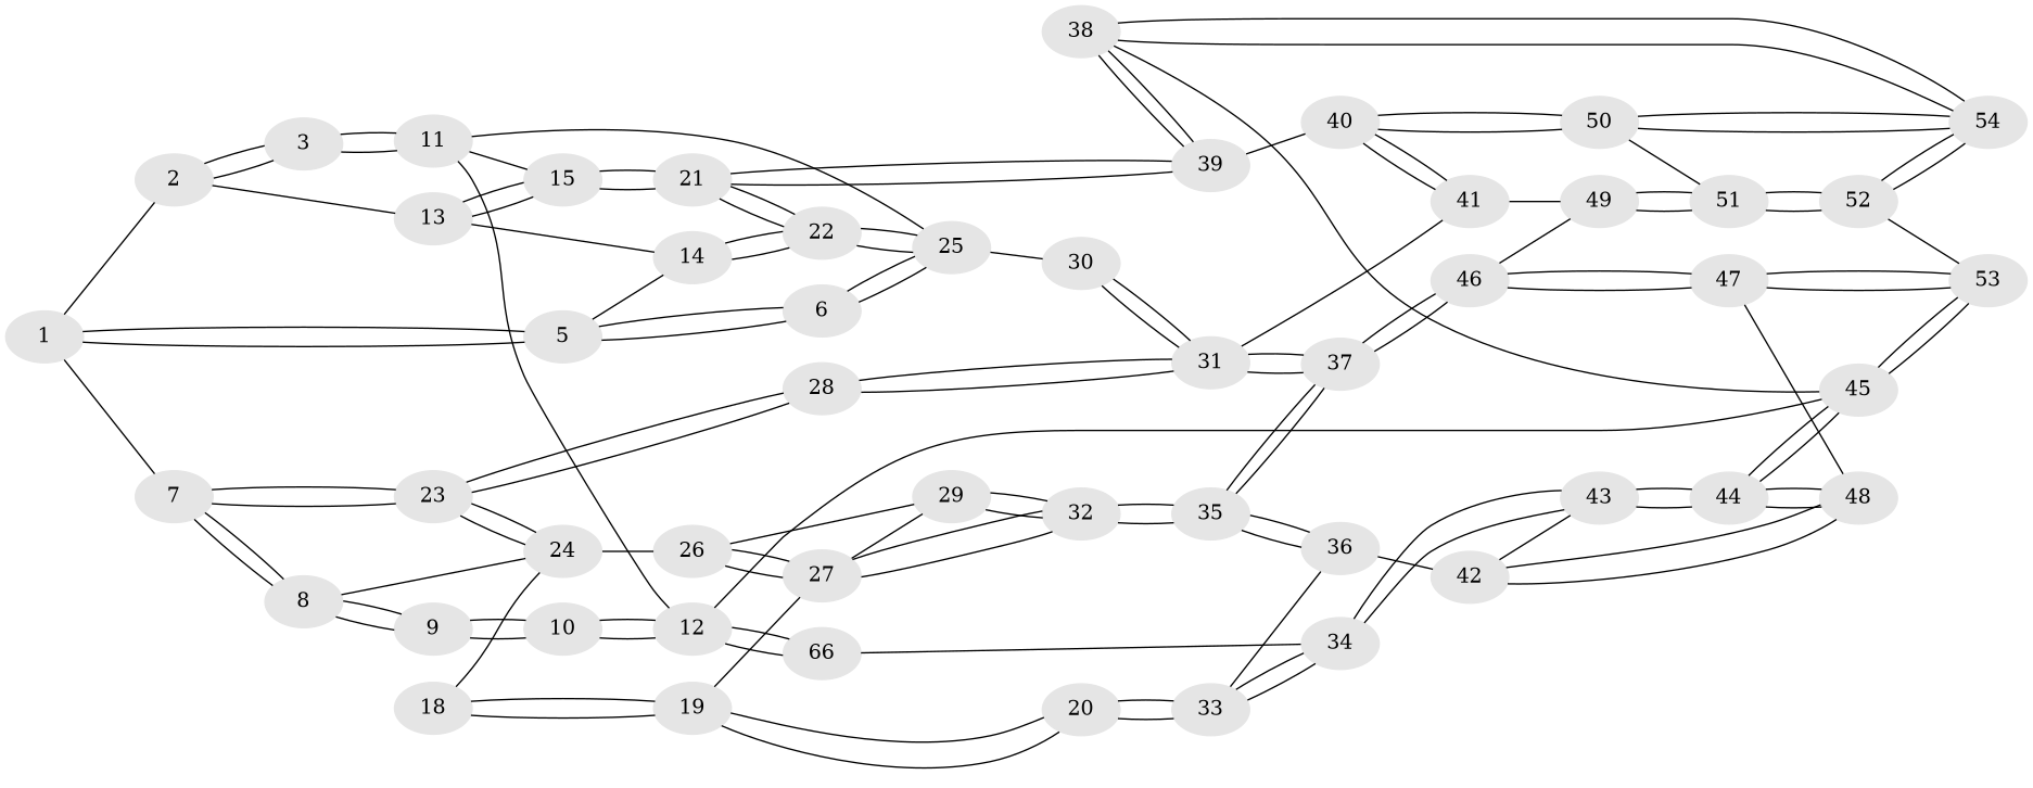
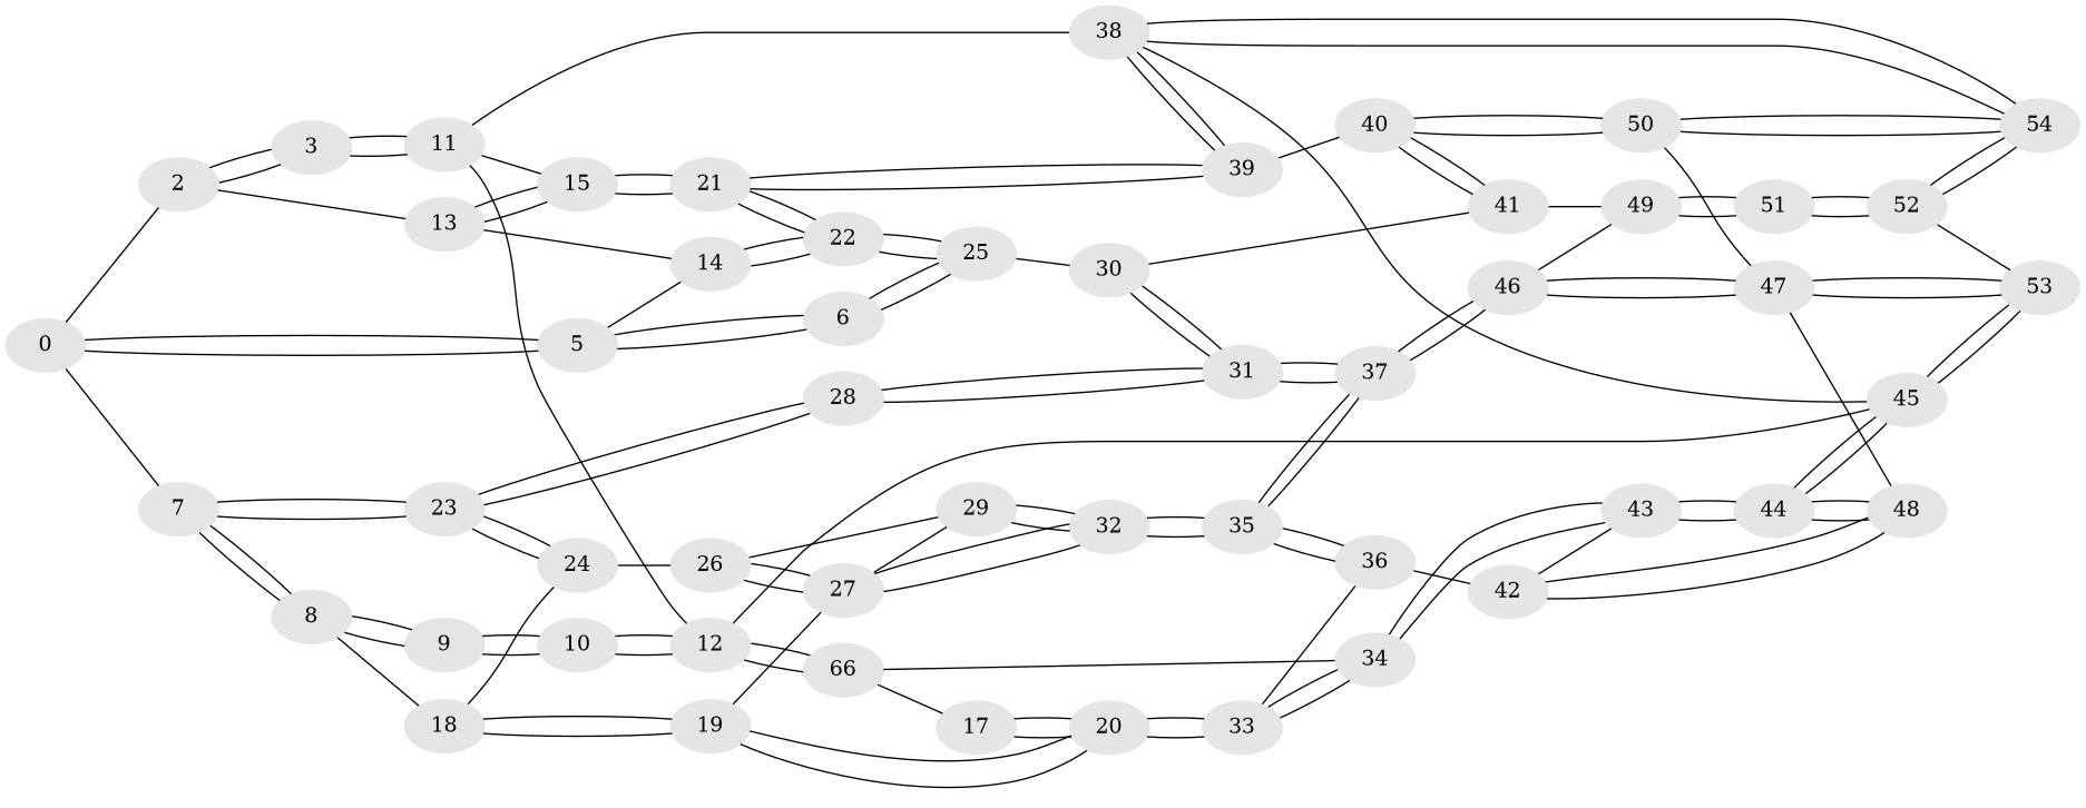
  graph {
    rankdir=LR
    node [color=gray90 style=filled]
-   1
+   1 [label=0]
    2
    5
    7
    3
    13
    6
    14
    11
    15
    12
    38
    10
    25
    22
    8
    23
    30
    9
    18
    24
    28
    19
    n24 [label=66]
    45
    21
    39
    54
+   17
    34
    53
    20
    43
    33
    27
    26
    29
    32
    36
    40
    31
    41
    35
    37
    49
    46
    42
    44
    48
    47
    50
    51
    52
    1 -- 2
    1 -- 5
    1 -- 5
    1 -- 7
    2 -- 3
    2 -- 3
    2 -- 13
    5 -- 6
    5 -- 6
    5 -- 14
    7 -- 8
    7 -- 8
    7 -- 23
    7 -- 23
    3 -- 11
    3 -- 11
    13 -- 14
    13 -- 15
    13 -- 15
    6 -- 25
    6 -- 25
    14 -- 22
    14 -- 22
    11 -- 15
    11 -- 12
-   11 -- 25
+   11 -- 38
    15 -- 21
    15 -- 21
    12 -- n24
    12 -- n24
    12 -- 45
    38 -- 45
    38 -- 39
    38 -- 39
    38 -- 54
    38 -- 54
    10 -- 12
    10 -- 12
    25 -- 30
    22 -- 25
    22 -- 25
    8 -- 9
    8 -- 9
-   8 -- 24
+   8 -- 18
    23 -- 24
    23 -- 24
    23 -- 28
    23 -- 28
    30 -- 31
    30 -- 31
-   31 -- 41
+   30 -- 41
    9 -- 10
    9 -- 10
    18 -- 24
    18 -- 19
    18 -- 19
    24 -- 26
    28 -- 31
    28 -- 31
    19 -- 20
    19 -- 20
    19 -- 27
+   n24 -- 17
    n24 -- 34
    45 -- 53
    45 -- 53
    21 -- 22
    21 -- 22
    21 -- 39
    21 -- 39
    39 -- 40
+   17 -- 20
+   17 -- 20
    34 -- 43
    34 -- 43
    20 -- 33
    20 -- 33
    43 -- 44
    43 -- 44
    33 -- 34
    33 -- 34
    33 -- 36
    27 -- 29
    27 -- 32
    27 -- 32
    26 -- 27
    26 -- 27
    26 -- 29
    29 -- 32
    29 -- 32
    32 -- 35
    32 -- 35
    36 -- 42
    40 -- 41
    40 -- 41
    40 -- 50
    40 -- 50
    31 -- 37
    31 -- 37
    41 -- 49
    35 -- 36
    35 -- 36
    35 -- 37
    35 -- 37
    37 -- 46
    37 -- 46
    49 -- 51
    49 -- 51
    46 -- 49
    46 -- 47
    46 -- 47
    42 -- 43
    42 -- 48
    42 -- 48
    44 -- 45
    44 -- 45
    44 -- 48
    44 -- 48
    47 -- 53
    47 -- 53
    47 -- 48
    50 -- 54
    50 -- 54
-   50 -- 51
+   50 -- 47
    51 -- 52
    51 -- 52
    52 -- 54
    52 -- 54
    52 -- 53
  }
